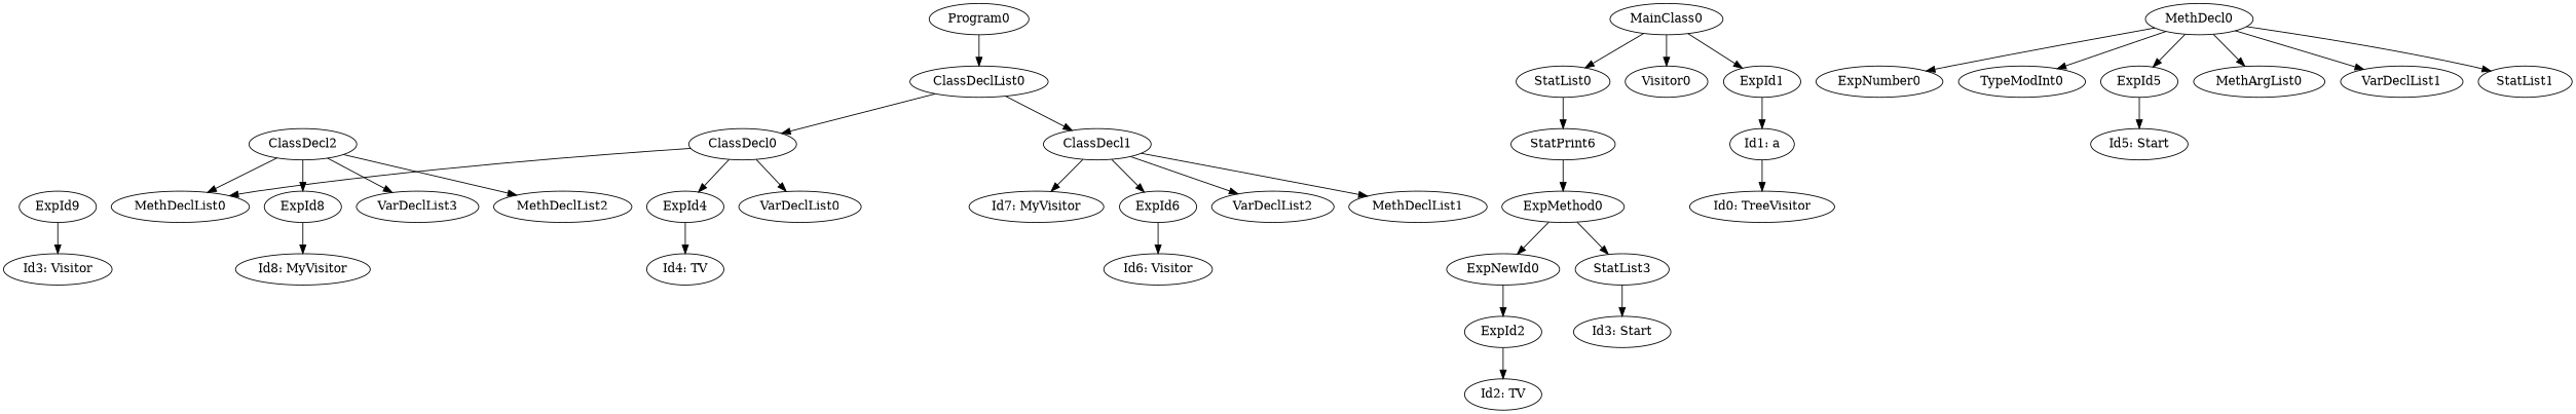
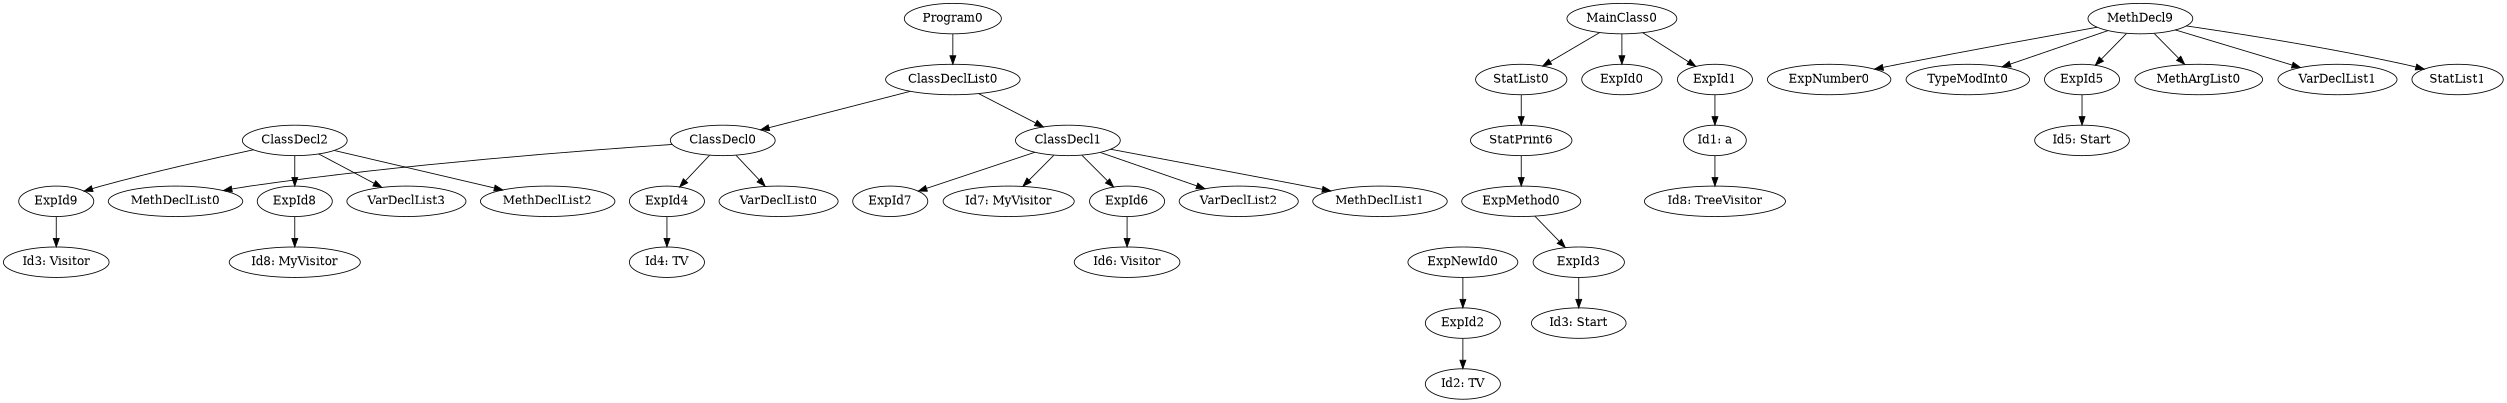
  digraph {
    ordering=out
    n1 [label="Id3: Visitor"]
    ExpId9
    Program0
    ClassDeclList0
    MainClass0
    StatList0
-   ExpId0 [label=Visitor0]
+   ExpId0
    ExpId1
    ClassDecl0
    ClassDecl1
    n11 [label=StatPrint6]
    "Id1: a"
    MethDeclList0
    ExpId4
    VarDeclList0
+   ExpId7
    "Id7: MyVisitor"
    ExpId6
    VarDeclList2
    MethDeclList1
    ClassDecl2
    ExpId8
    VarDeclList3
    MethDeclList2
    ExpMethod0
    ExpNewId0
-   ExpId3 [label=StatList3]
+   ExpId3
    ExpId2
    "Id3: Start"
    "Id2: TV"
-   "Id0: TreeVisitor"
+   "Id0: TreeVisitor" [label="Id8: TreeVisitor"]
    "Id4: TV"
    "Id6: Visitor"
    "Id8: MyVisitor"
-   MethDecl0
+   MethDecl0 [label=MethDecl9]
    ExpNumber0
    TypeModInt0
    ExpId5
    MethArgList0
    VarDeclList1
    StatList1
    "Id5: Start"
    ExpId9 -> n1
    Program0 -> ClassDeclList0
    ClassDeclList0 -> ClassDecl0
    ClassDeclList0 -> ClassDecl1
    MainClass0 -> StatList0
    MainClass0 -> ExpId0
    MainClass0 -> ExpId1
    StatList0 -> n11
    ExpId1 -> "Id1: a"
    ClassDecl0 -> MethDeclList0
    ClassDecl0 -> ExpId4
    ClassDecl0 -> VarDeclList0
+   ClassDecl1 -> ExpId7
    ClassDecl1 -> "Id7: MyVisitor"
    ClassDecl1 -> ExpId6
    ClassDecl1 -> VarDeclList2
    ClassDecl1 -> MethDeclList1
    n11 -> ExpMethod0
    "Id1: a" -> "Id0: TreeVisitor"
    ExpId4 -> "Id4: TV"
    ExpId6 -> "Id6: Visitor"
-   ClassDecl2 -> MethDeclList0
+   ClassDecl2 -> ExpId9
    ClassDecl2 -> ExpId8
    ClassDecl2 -> VarDeclList3
    ClassDecl2 -> MethDeclList2
    ExpId8 -> "Id8: MyVisitor"
-   ExpMethod0 -> ExpNewId0
    ExpMethod0 -> ExpId3
    ExpNewId0 -> ExpId2
    ExpId3 -> "Id3: Start"
    ExpId2 -> "Id2: TV"
    MethDecl0 -> ExpNumber0
    MethDecl0 -> TypeModInt0
    MethDecl0 -> ExpId5
    MethDecl0 -> MethArgList0
    MethDecl0 -> VarDeclList1
    MethDecl0 -> StatList1
    ExpId5 -> "Id5: Start"
  }
